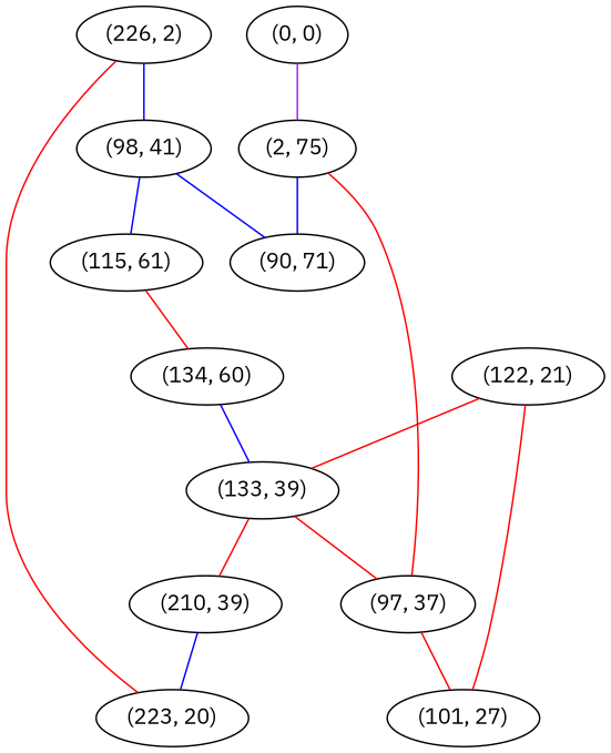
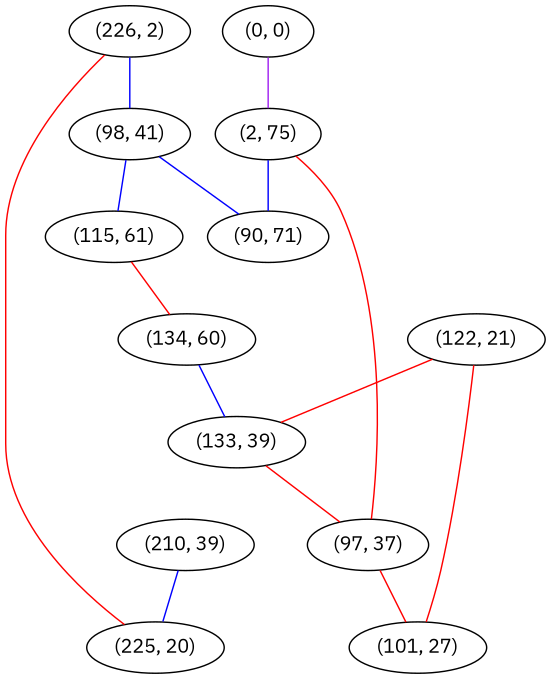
  graph {
    fontname="IBM Plex Sans"
    node [fontname="IBM Plex Sans"]
    edge [color=red fontname="IBM Plex Sans" weight=1]
    "(122, 21)"
    "(133, 39)"
    "(101, 27)"
    "(210, 39)"
    "(97, 37)"
    "(0, 0)"
    "(2, 75)"
    "(90, 71)"
    "(226, 2)"
-   "(225, 20)" [label="(223, 20)"]
+   "(225, 20)"
    "(98, 41)"
    "(115, 61)"
    "(134, 60)"
    "(122, 21)" -- "(133, 39)"
    "(122, 21)" -- "(101, 27)"
-   "(133, 39)" -- "(210, 39)"
    "(133, 39)" -- "(97, 37)"
    "(210, 39)" -- "(225, 20)" [color=blue]
    "(97, 37)" -- "(101, 27)"
    "(0, 0)" -- "(2, 75)" [color=purple weight=4]
    "(2, 75)" -- "(97, 37)"
    "(2, 75)" -- "(90, 71)" [color=blue weight=3]
    "(226, 2)" -- "(225, 20)"
    "(226, 2)" -- "(98, 41)" [color=blue weight=3]
    "(98, 41)" -- "(90, 71)" [color=blue weight=3]
    "(98, 41)" -- "(115, 61)" [color=blue]
    "(115, 61)" -- "(134, 60)"
    "(134, 60)" -- "(133, 39)" [color=blue]
  }
